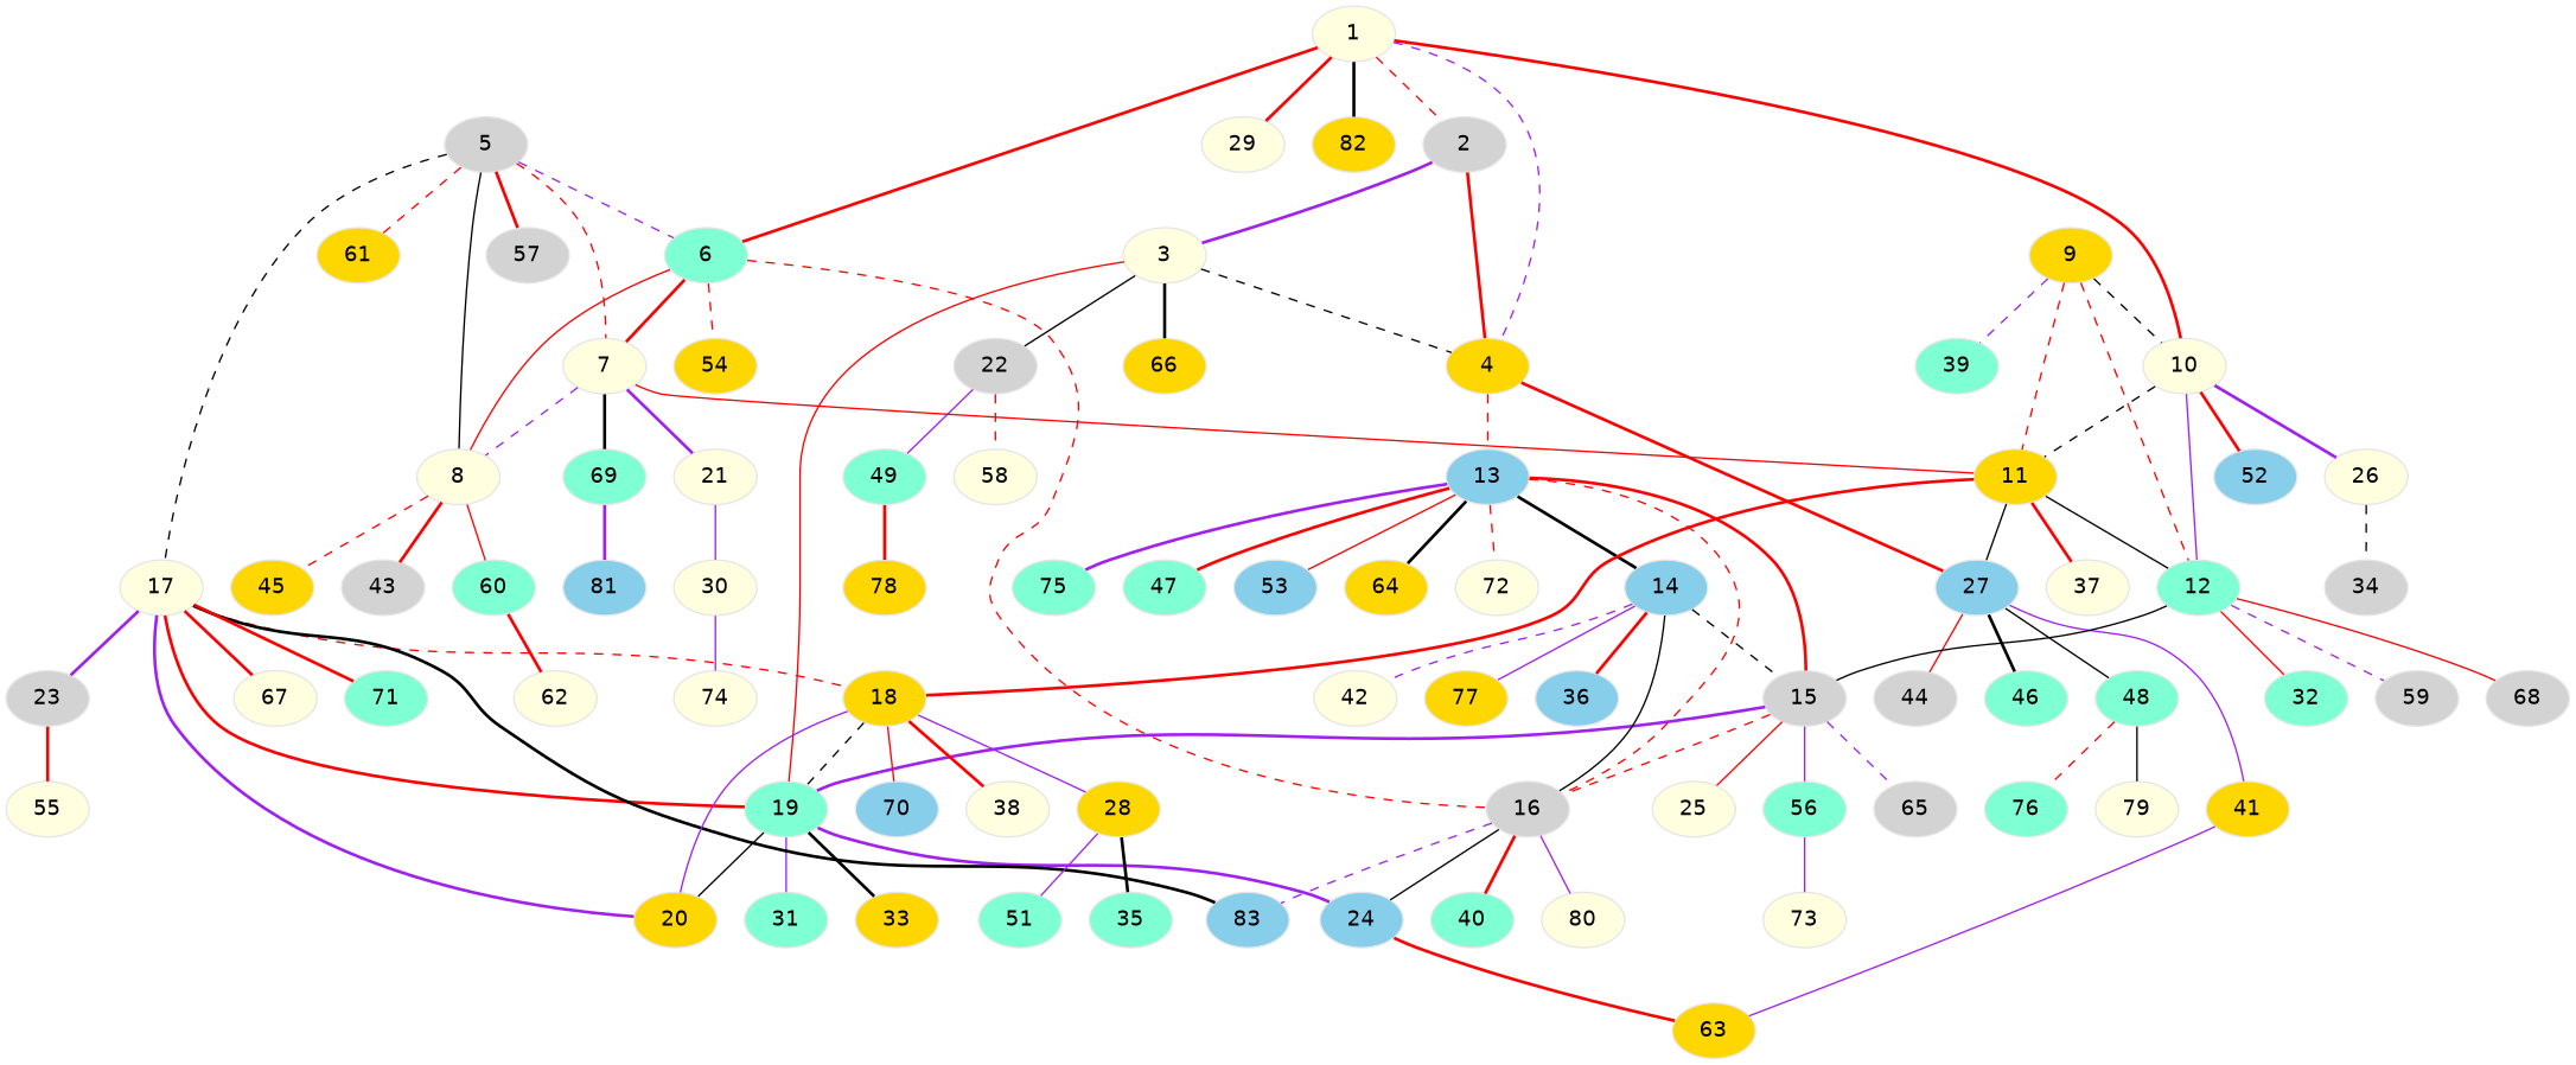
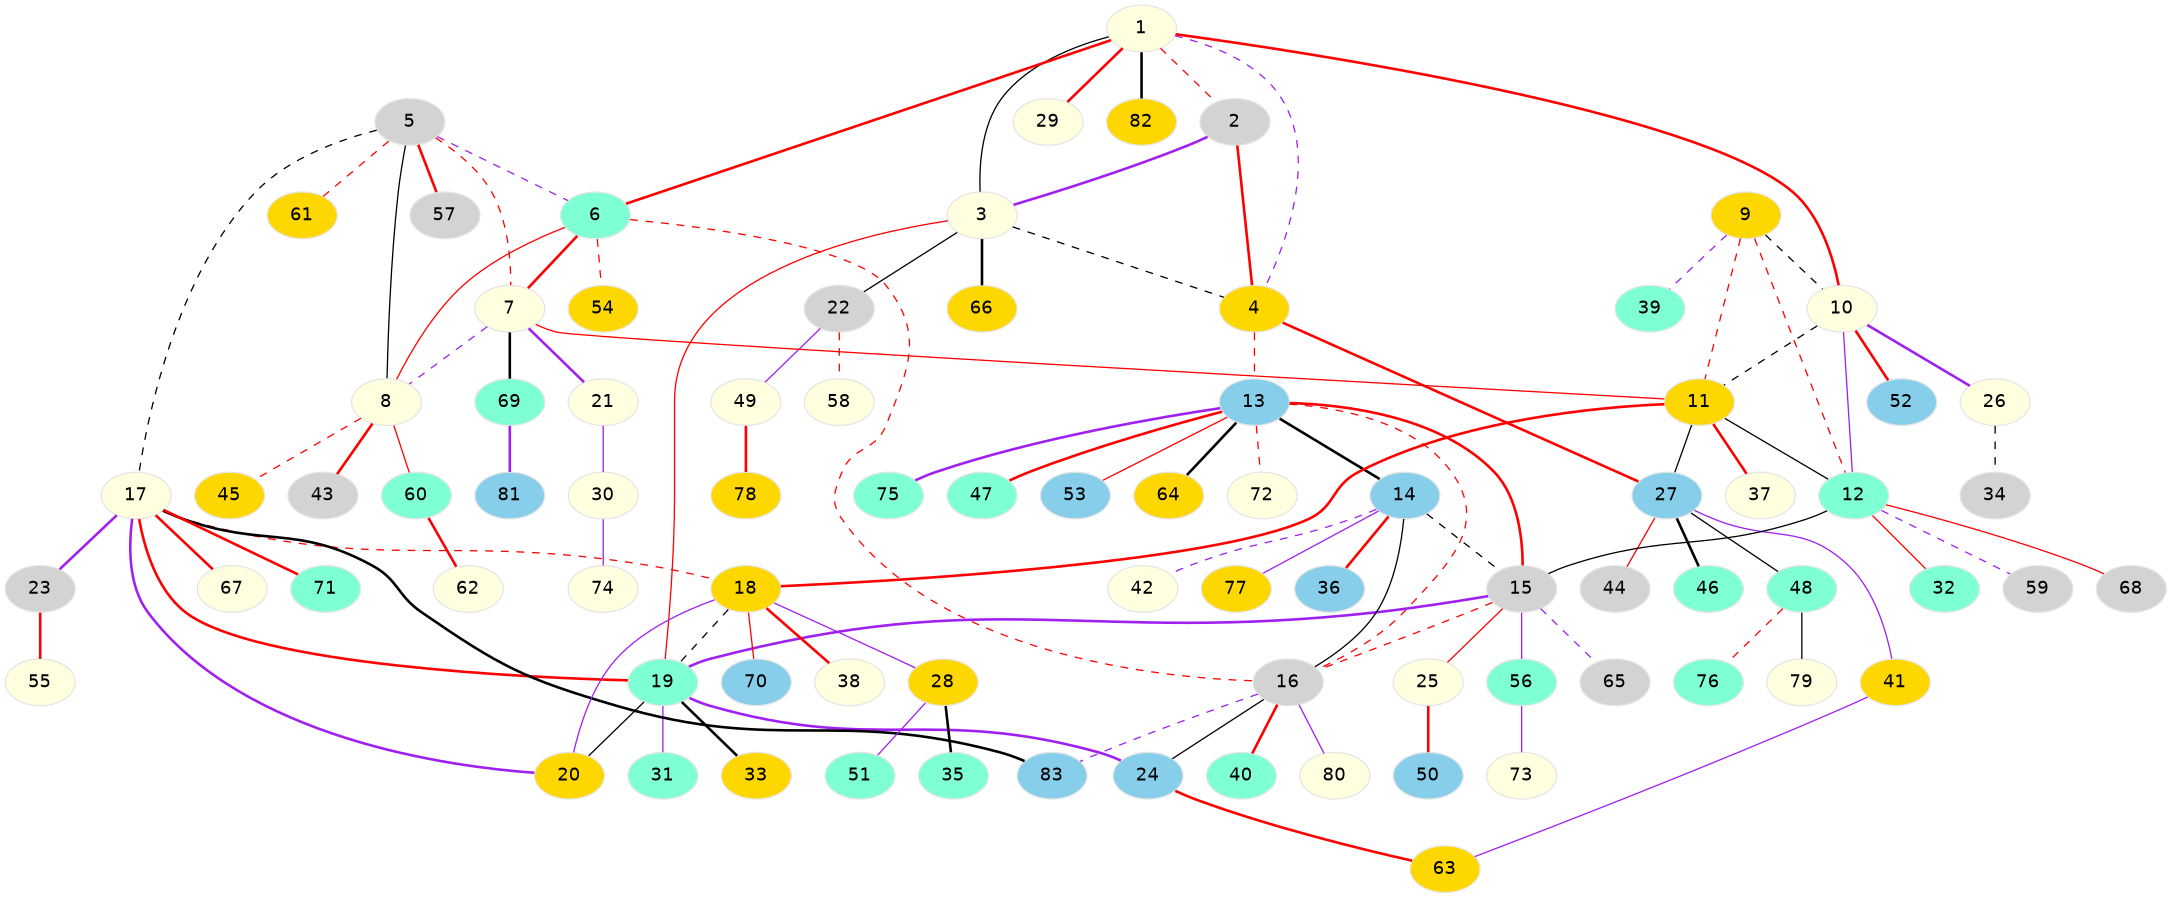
  graph {
    fontname="DejaVu Sans"
    node [color=gray90 fillcolor=lightyellow fontname="DejaVu Sans" style=filled]
    edge [color=red fontname="DejaVu Sans" style=bold]
    2 [fillcolor=lightgrey]
    1
    3
    4 [fillcolor=gold]
    6 [fillcolor=aquamarine]
    10
    29
    82 [fillcolor=gold]
    19 [fillcolor=aquamarine]
    22 [fillcolor=lightgrey]
    66 [fillcolor=gold]
    13 [fillcolor=skyblue]
    27 [fillcolor=skyblue]
    7
    8
    16 [fillcolor=lightgrey]
    54 [fillcolor=gold]
    11 [fillcolor=gold]
    12 [fillcolor=aquamarine]
    26
    52 [fillcolor=skyblue]
    24 [fillcolor=skyblue]
    20 [fillcolor=gold]
    31 [fillcolor=aquamarine]
    33 [fillcolor=gold]
-   49 [fillcolor=aquamarine]
+   49
    58
    15 [fillcolor=lightgrey]
    14 [fillcolor=skyblue]
    47 [fillcolor=aquamarine]
    53 [fillcolor=skyblue]
    64 [fillcolor=gold]
    72
    75 [fillcolor=aquamarine]
    41 [fillcolor=gold]
    44 [fillcolor=lightgrey]
    46 [fillcolor=aquamarine]
    48 [fillcolor=aquamarine]
    5 [fillcolor=lightgrey]
    17
    57 [fillcolor=lightgrey]
    61 [fillcolor=gold]
    21
    69 [fillcolor=aquamarine]
    43 [fillcolor=lightgrey]
    45 [fillcolor=gold]
    60 [fillcolor=aquamarine]
    18 [fillcolor=gold]
    83 [fillcolor=skyblue]
    23 [fillcolor=lightgrey]
    67
    71 [fillcolor=aquamarine]
    40 [fillcolor=aquamarine]
    80
    37
    30
    81 [fillcolor=skyblue]
    62
    9 [fillcolor=gold]
    39 [fillcolor=aquamarine]
    32 [fillcolor=aquamarine]
    59 [fillcolor=lightgrey]
    68 [fillcolor=lightgrey]
    34 [fillcolor=lightgrey]
    28 [fillcolor=gold]
    38
    70 [fillcolor=skyblue]
    25
    56 [fillcolor=aquamarine]
    65 [fillcolor=lightgrey]
    36 [fillcolor=skyblue]
    42
    77 [fillcolor=gold]
+   50 [fillcolor=skyblue]
    73
    63 [fillcolor=gold]
    55
    35 [fillcolor=aquamarine]
    51 [fillcolor=aquamarine]
    74
    78 [fillcolor=gold]
    76 [fillcolor=aquamarine]
    79
    2 -- 3 [color=purple]
    2 -- 4
    1 -- 2 [style=dashed]
+   1 -- 3 [color=black style=solid]
    1 -- 4 [color=purple style=dashed]
    1 -- 6
    1 -- 10
    1 -- 29
    1 -- 82 [color=black]
    3 -- 4 [color=black style=dashed]
    3 -- 19 [style=solid]
    3 -- 22 [color=black style=solid]
    3 -- 66 [color=black]
    4 -- 13 [style=dashed]
    4 -- 27
    6 -- 7
    6 -- 8 [style=solid]
    6 -- 16 [style=dashed]
    6 -- 54 [style=dashed]
    10 -- 11 [color=black style=dashed]
    10 -- 12 [color=purple style=solid]
    10 -- 26 [color=purple]
    10 -- 52
    19 -- 24 [color=purple]
    19 -- 20 [color=black style=solid]
    19 -- 31 [color=purple style=solid]
    19 -- 33 [color=black]
    22 -- 49 [color=purple style=solid]
    22 -- 58 [style=dashed]
    13 -- 16 [style=dashed]
    13 -- 15
    13 -- 14 [color=black]
    13 -- 47
    13 -- 53 [style=solid]
    13 -- 64 [color=black]
    13 -- 72 [style=dashed]
    13 -- 75 [color=purple]
    27 -- 41 [color=purple style=solid]
    27 -- 44 [style=solid]
    27 -- 46 [color=black]
    27 -- 48 [color=black style=solid]
    7 -- 8 [color=purple style=dashed]
    7 -- 11 [style=solid]
    7 -- 21 [color=purple]
    7 -- 69 [color=black]
    8 -- 43
    8 -- 45 [style=dashed]
    8 -- 60 [style=solid]
    16 -- 24 [color=black style=solid]
    16 -- 83 [color=purple style=dashed]
    16 -- 40
    16 -- 80 [color=purple style=solid]
    11 -- 27 [color=black style=solid]
    11 -- 12 [color=black style=solid]
    11 -- 18
    11 -- 37
    12 -- 15 [color=black style=solid]
    12 -- 32 [style=solid]
    12 -- 59 [color=purple style=dashed]
    12 -- 68 [style=solid]
    26 -- 34 [color=black style=dashed]
    24 -- 63
    49 -- 78
    15 -- 19 [color=purple]
    15 -- 16 [style=dashed]
    15 -- 25 [style=solid]
    15 -- 56 [color=purple style=solid]
    15 -- 65 [color=purple style=dashed]
    14 -- 16 [color=black style=solid]
    14 -- 15 [color=black style=dashed]
    14 -- 36
    14 -- 42 [color=purple style=dashed]
    14 -- 77 [color=purple style=solid]
    41 -- 63 [color=purple style=solid]
    48 -- 76 [style=dashed]
    48 -- 79 [color=black style=solid]
    5 -- 6 [color=purple style=dashed]
    5 -- 7 [style=dashed]
    5 -- 8 [color=black style=solid]
    5 -- 17 [color=black style=dashed]
    5 -- 57
    5 -- 61 [style=dashed]
    17 -- 19
    17 -- 20 [color=purple]
    17 -- 18 [style=dashed]
    17 -- 83 [color=black]
    17 -- 23 [color=purple]
    17 -- 67
    17 -- 71
    21 -- 30 [color=purple style=solid]
    69 -- 81 [color=purple]
    60 -- 62
    18 -- 19 [color=black style=dashed]
    18 -- 20 [color=purple style=solid]
    18 -- 28 [color=purple style=solid]
    18 -- 38
    18 -- 70 [style=solid]
    23 -- 55
    30 -- 74 [color=purple style=solid]
    9 -- 10 [color=black style=dashed]
    9 -- 11 [style=dashed]
    9 -- 12 [style=dashed]
    9 -- 39 [color=purple style=dashed]
    28 -- 35 [color=black]
    28 -- 51 [color=purple style=solid]
+   25 -- 50
    56 -- 73 [color=purple style=solid]
  }
